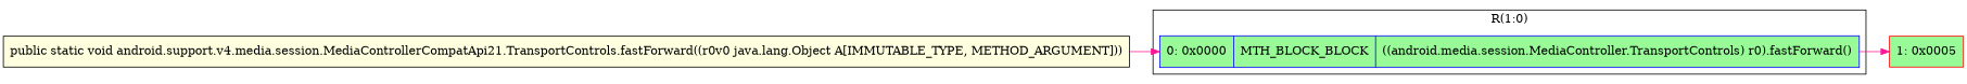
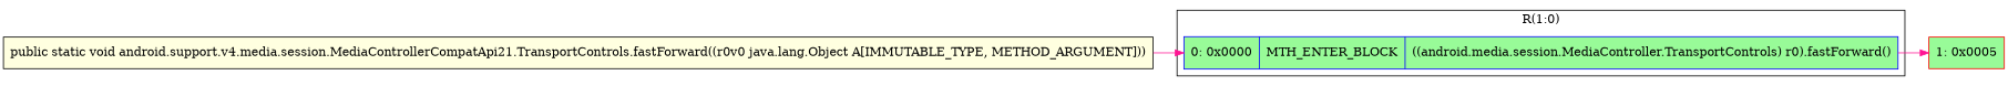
  digraph {
    rankdir=LR
    node [shape=record style=filled fillcolor=palegreen]
    edge [color=deeppink]
-   n1 [color=blue label="{0\:\ 0x0000|MTH_BLOCK_BLOCK\l|((android.media.session.MediaController.TransportControls) r0).fastForward()\l}"]
+   n1 [color=blue label="{0\:\ 0x0000|MTH_ENTER_BLOCK\l|((android.media.session.MediaController.TransportControls) r0).fastForward()\l}"]
    n2 [color=red label="{1\:\ 0x0005}"]
    n3 [label="{public static void android.support.v4.media.session.MediaControllerCompatApi21.TransportControls.fastForward((r0v0 java.lang.Object A[IMMUTABLE_TYPE, METHOD_ARGUMENT])) }" fillcolor=lightyellow]
    subgraph cluster_1 {
      label="R(1:0)"
      n1
    }
    n1 -> n2
    n3 -> n1
  }
